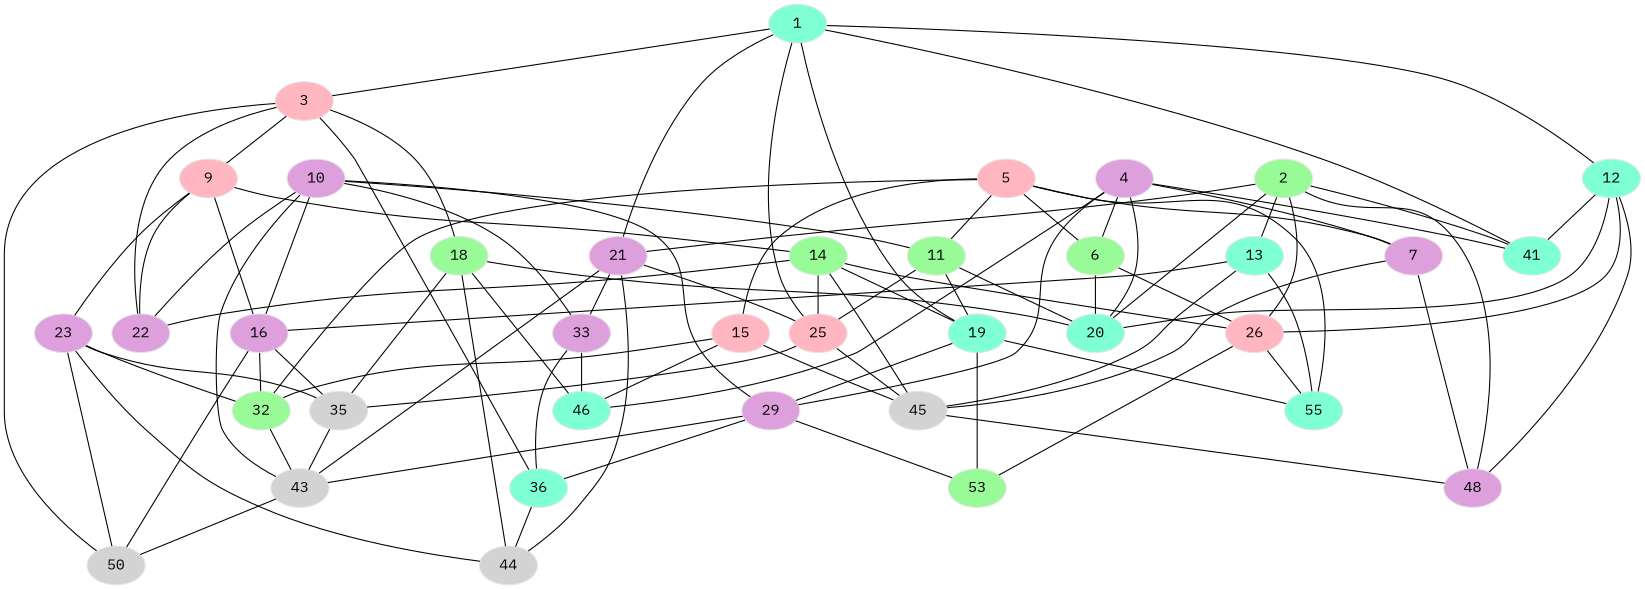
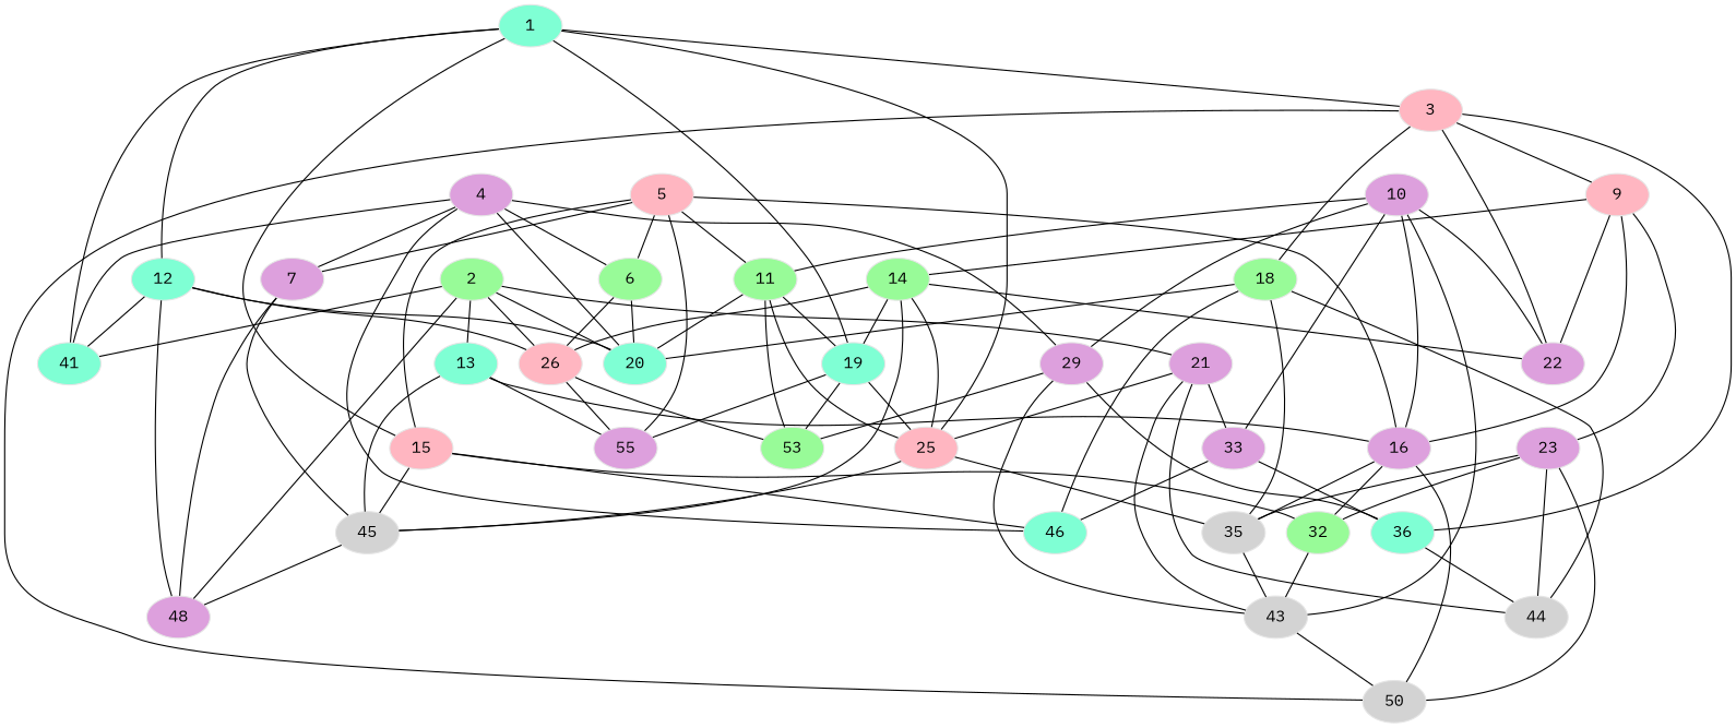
  graph {
    fontname="IBM Plex Mono"
    node [color=gray90 fillcolor=plum fontname="IBM Plex Mono" style=filled]
    edge [fontname="IBM Plex Mono"]
    1 [fillcolor=aquamarine super="+8"]
    3 [fillcolor=lightpink super="+47"]
    12 [fillcolor=aquamarine super="+38"]
    19 [fillcolor=aquamarine super="+24"]
    21 [super="+56"]
    25 [fillcolor=lightpink super="+37"]
    41 [fillcolor=aquamarine]
    9 [fillcolor=lightpink super="+34"]
    18 [fillcolor=palegreen super="+30"]
    22 [super="+28"]
    36 [fillcolor=aquamarine]
    50 [fillcolor=lightgrey]
    20 [fillcolor=aquamarine super="+39"]
    26 [fillcolor=lightpink super="+58"]
    48 [super="+52"]
    29 [super="+62"]
-   55 [fillcolor=aquamarine]
+   55
    53 [fillcolor=palegreen]
    33
    43 [fillcolor=lightgrey super="+59"]
    44 [fillcolor=lightgrey]
    45 [fillcolor=lightgrey super="+54"]
    35 [fillcolor=lightgrey super="+49"]
    2 [fillcolor=palegreen super="+61"]
    13 [fillcolor=aquamarine]
    16 [super="+17"]
    14 [fillcolor=palegreen super="+31"]
    23 [super="+27"]
    46 [fillcolor=aquamarine]
    4 [super="+57"]
    6 [fillcolor=palegreen]
    7
    5 [fillcolor=lightpink super="+40"]
    11 [fillcolor=palegreen super="+51"]
    15 [fillcolor=lightpink]
    32 [fillcolor=palegreen super="+63"]
    10 [super="+60"]
    1 -- 3
    1 -- 12
    1 -- 19
-   1 -- 21
+   1 -- 15
    1 -- 25
    1 -- 41
    3 -- 9
    3 -- 18
    3 -- 22
    3 -- 36
    3 -- 50
    12 -- 41
    12 -- 20
    12 -- 26
    12 -- 48 [weight=2]
-   19 -- 29
+   19 -- 25
    19 -- 55
    19 -- 53
    21 -- 25
    21 -- 33
    21 -- 43
    21 -- 44
    25 -- 45
    25 -- 35
    9 -- 22
    9 -- 16
    9 -- 14
    9 -- 23
    18 -- 20
    18 -- 44
    18 -- 35 [weight=2]
    18 -- 46
    36 -- 44
    26 -- 55
    26 -- 53
    29 -- 36
    29 -- 53
    29 -- 43
    33 -- 36
    33 -- 46
    43 -- 50
    45 -- 48
    35 -- 43
    2 -- 21
    2 -- 41
    2 -- 20
    2 -- 26
    2 -- 48
    2 -- 13
    13 -- 55
    13 -- 45
    13 -- 16
    16 -- 50
    16 -- 35
    16 -- 32
    14 -- 19
    14 -- 25
    14 -- 22
    14 -- 26
    14 -- 45
    23 -- 50
    23 -- 44
    23 -- 35
    23 -- 32 [weight=2]
    4 -- 41
    4 -- 20
    4 -- 29
    4 -- 46
    4 -- 6
    4 -- 7
    6 -- 20
    6 -- 26
    7 -- 48
    7 -- 45
    5 -- 55
    5 -- 6
    5 -- 7
    5 -- 11
    5 -- 15
-   5 -- 32
+   5 -- 16
    11 -- 19
    11 -- 25
    11 -- 20
+   11 -- 53
    15 -- 45
    15 -- 46
    15 -- 32
    32 -- 43
    10 -- 22
    10 -- 29
    10 -- 33
    10 -- 43
    10 -- 16
    10 -- 11
  }
